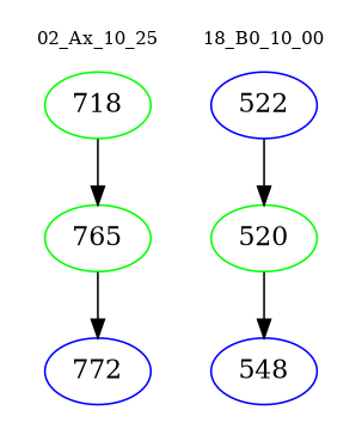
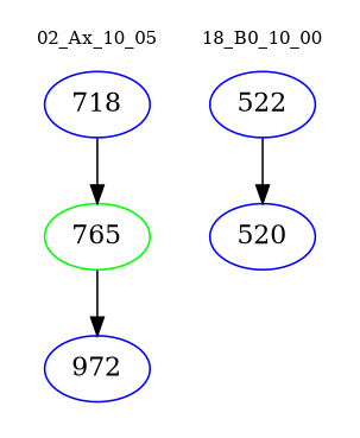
  digraph {
    node [color=blue]
    edge [color=black]
-   n1 [color=green label=718]
+   n1 [label=718]
    n2 [color=green label=765]
-   n3 [label=772]
+   n3 [label=972]
    n4 [label=522]
-   n5 [color=green label=520]
-   n6 [label=548]
+   n5 [label=520]
    subgraph cluster_1 {
      color=white
      fontsize=10
-     label="02_Ax_10_25"
+     label="02_Ax_10_05"
      n1
      n2
      n3
    }
    subgraph cluster_2 {
      color=white
      fontsize=10
      label="18_B0_10_00"
      n4
      n5
-     n6
    }
    n1 -> n2
    n2 -> n3
    n4 -> n5
-   n5 -> n6
  }
